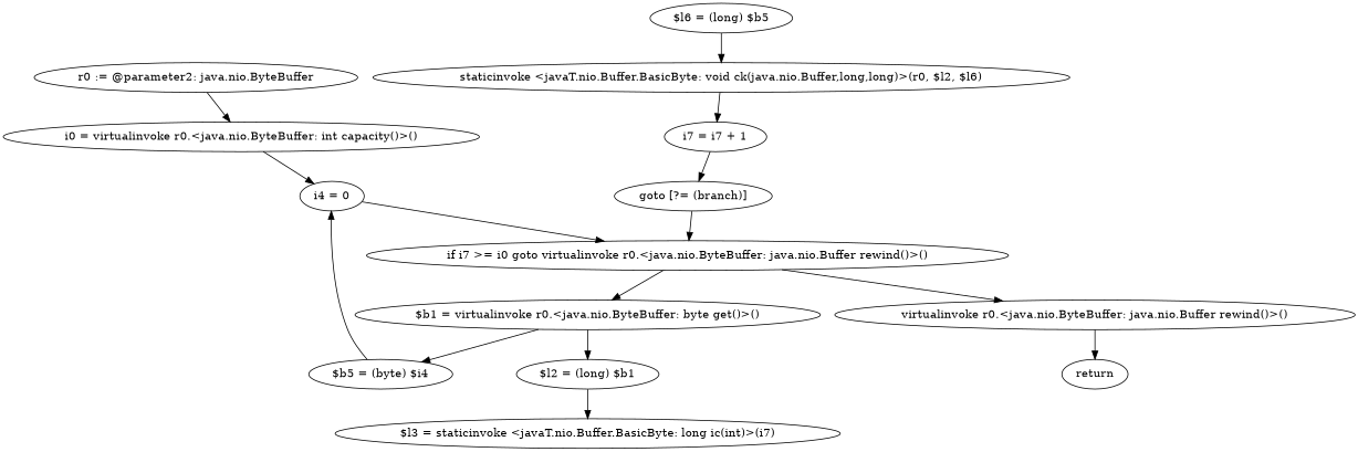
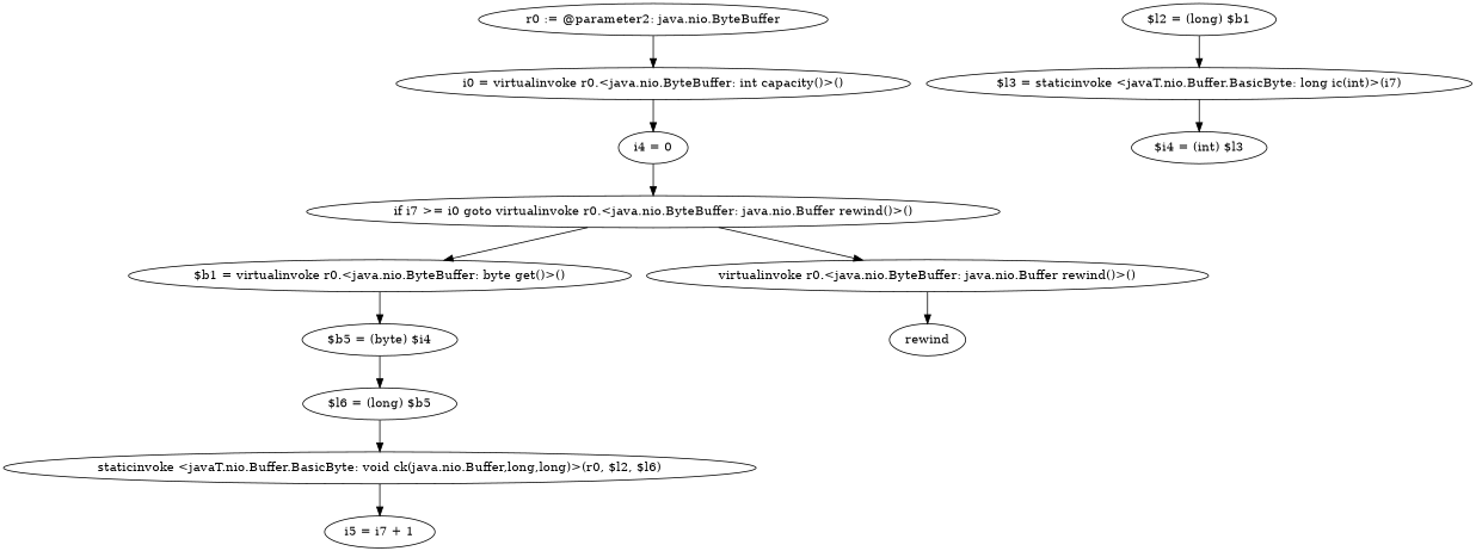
  digraph {
    n1 [label="r0 := @parameter2: java.nio.ByteBuffer"]
    "i0 = virtualinvoke r0.<java.nio.ByteBuffer: int capacity()>()"
    n3 [label="i4 = 0"]
    "if i7 >= i0 goto virtualinvoke r0.<java.nio.ByteBuffer: java.nio.Buffer rewind()>()"
    "$b1 = virtualinvoke r0.<java.nio.ByteBuffer: byte get()>()"
    "virtualinvoke r0.<java.nio.ByteBuffer: java.nio.Buffer rewind()>()"
    "$l2 = (long) $b1"
    "$b5 = (byte) $i4"
-   return
+   return [label=rewind]
    "$l3 = staticinvoke <javaT.nio.Buffer.BasicByte: long ic(int)>(i7)"
+   "$i4 = (int) $l3"
    "$l6 = (long) $b5"
    "staticinvoke <javaT.nio.Buffer.BasicByte: void ck(java.nio.Buffer,long,long)>(r0, $l2, $l6)"
-   "i7 = i7 + 1"
-   "goto [?= (branch)]"
+   "i7 = i7 + 1" [label="i5 = i7 + 1"]
    n1 -> "i0 = virtualinvoke r0.<java.nio.ByteBuffer: int capacity()>()"
    "i0 = virtualinvoke r0.<java.nio.ByteBuffer: int capacity()>()" -> n3
    n3 -> "if i7 >= i0 goto virtualinvoke r0.<java.nio.ByteBuffer: java.nio.Buffer rewind()>()"
    "if i7 >= i0 goto virtualinvoke r0.<java.nio.ByteBuffer: java.nio.Buffer rewind()>()" -> "$b1 = virtualinvoke r0.<java.nio.ByteBuffer: byte get()>()"
    "if i7 >= i0 goto virtualinvoke r0.<java.nio.ByteBuffer: java.nio.Buffer rewind()>()" -> "virtualinvoke r0.<java.nio.ByteBuffer: java.nio.Buffer rewind()>()"
-   "$b1 = virtualinvoke r0.<java.nio.ByteBuffer: byte get()>()" -> "$l2 = (long) $b1"
    "$b1 = virtualinvoke r0.<java.nio.ByteBuffer: byte get()>()" -> "$b5 = (byte) $i4"
    "virtualinvoke r0.<java.nio.ByteBuffer: java.nio.Buffer rewind()>()" -> return
    "$l2 = (long) $b1" -> "$l3 = staticinvoke <javaT.nio.Buffer.BasicByte: long ic(int)>(i7)"
-   "$b5 = (byte) $i4" -> n3
+   "$b5 = (byte) $i4" -> "$l6 = (long) $b5"
+   "$l3 = staticinvoke <javaT.nio.Buffer.BasicByte: long ic(int)>(i7)" -> "$i4 = (int) $l3"
    "$l6 = (long) $b5" -> "staticinvoke <javaT.nio.Buffer.BasicByte: void ck(java.nio.Buffer,long,long)>(r0, $l2, $l6)"
    "staticinvoke <javaT.nio.Buffer.BasicByte: void ck(java.nio.Buffer,long,long)>(r0, $l2, $l6)" -> "i7 = i7 + 1"
-   "i7 = i7 + 1" -> "goto [?= (branch)]"
-   "goto [?= (branch)]" -> "if i7 >= i0 goto virtualinvoke r0.<java.nio.ByteBuffer: java.nio.Buffer rewind()>()"
  }
